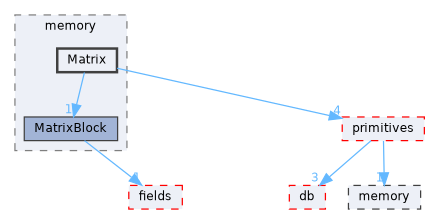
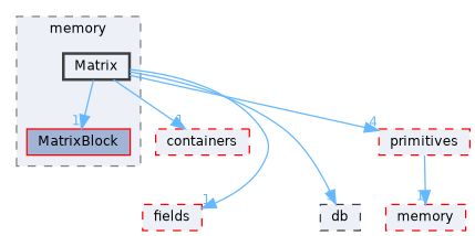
  digraph {
    compound=true
    node [color=red fillcolor="#edf0f7" fontname=Helvetica fontsize=10 shape=box style="filled,dashed"]
    edge [color=steelblue1 fontcolor=steelblue1 fontname=Helvetica fontsize=10 headlabel=1 labeldistance=1.5 labelfontname=Helvetica labelfontsize=10]
-   n1 [color=grey25 fillcolor="#a2b4d6" height=0.2 label=MatrixBlock style=filled width=0.4]
+   n1 [fillcolor="#a2b4d6" height=0.2 label=MatrixBlock style=filled width=0.4]
    n2 [color=grey25 height=0.2 label=Matrix style="filled,bold" width=0.4]
+   n3 [height=0.2 label=containers width=0.4]
    n4 [height=0.2 label=primitives width=0.4]
-   n5 [height=0.2 label=db width=0.4]
+   n5 [color=grey25 height=0.2 label=db width=0.4]
    n6 [height=0.2 label=fields width=0.4]
-   n7 [color=grey25 height=0.2 label=memory width=0.4]
+   n7 [height=0.2 label=memory width=0.4]
    subgraph cluster_1 {
      bgcolor="#edf0f7"
      fontname=Helvetica
      fontsize=10
      label=memory
      pencolor=grey50
      style="filled,dashed"
      n1
      n2
    }
    n2 -> n1
+   n2 -> n3
    n2 -> n4 [headlabel=4]
-   n4 -> n5 [headlabel=3]
-   n1 -> n6
+   n2 -> n5 [headlabel=3]
+   n2 -> n6
    n4 -> n7
  }
